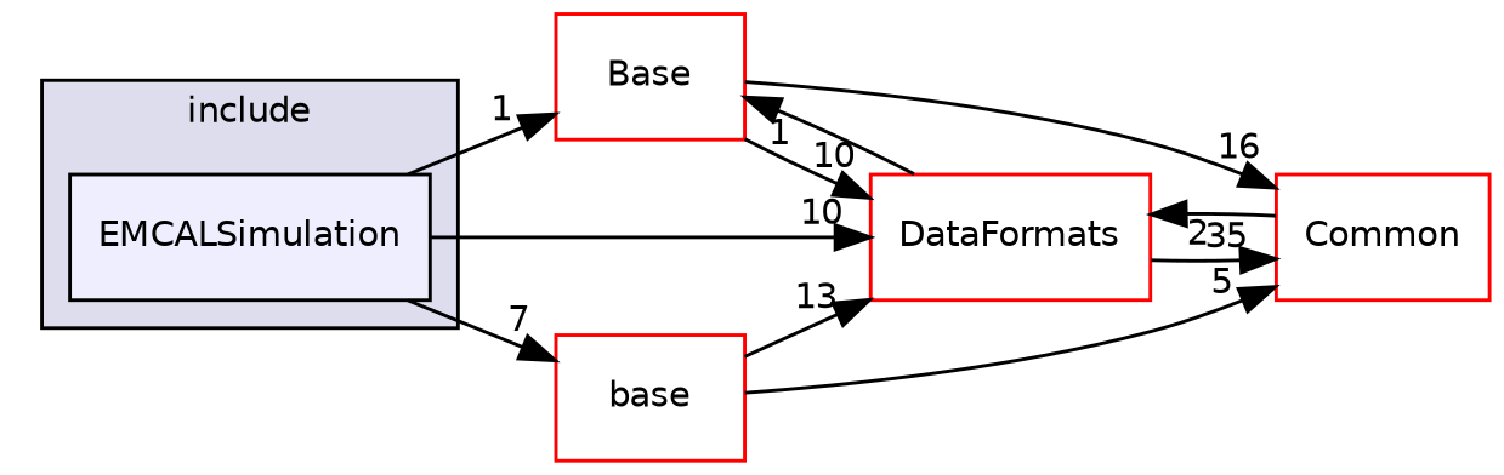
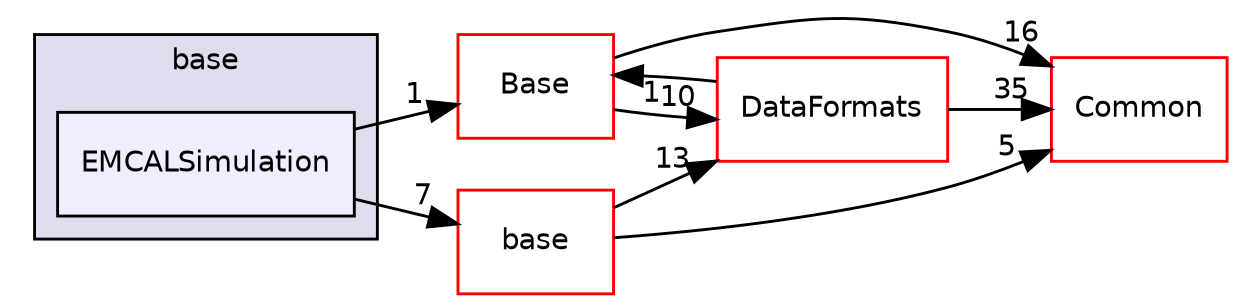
  digraph {
    compound=true
    rankdir=LR
    node [fontname=Helvetica fontsize=10 shape=box color=red]
    edge [headlabel=1 labeldistance=1.5 labelfontname=Helvetica labelfontsize=10]
    n1 [fillcolor="#eeeeff" label=EMCALSimulation pencolor=black style=filled color=""]
    n2 [label=Base]
    n3 [label=base]
    n4 [label=DataFormats]
    n5 [label=Common]
    subgraph cluster_1 {
      bgcolor="#ddddee"
      fontname=Helvetica
      fontsize=10
-     label=include
+     label=base
      pencolor=black
      n1
    }
    n1 -> n2
    n1 -> n3 [headlabel=7]
-   n1 -> n4 [headlabel=10]
    n2 -> n4 [headlabel=10]
    n2 -> n5 [headlabel=16]
    n3 -> n4 [headlabel=13]
    n3 -> n5 [headlabel=5]
    n4 -> n2
    n4 -> n5 [headlabel=35]
-   n5 -> n4 [headlabel=2]
  }
